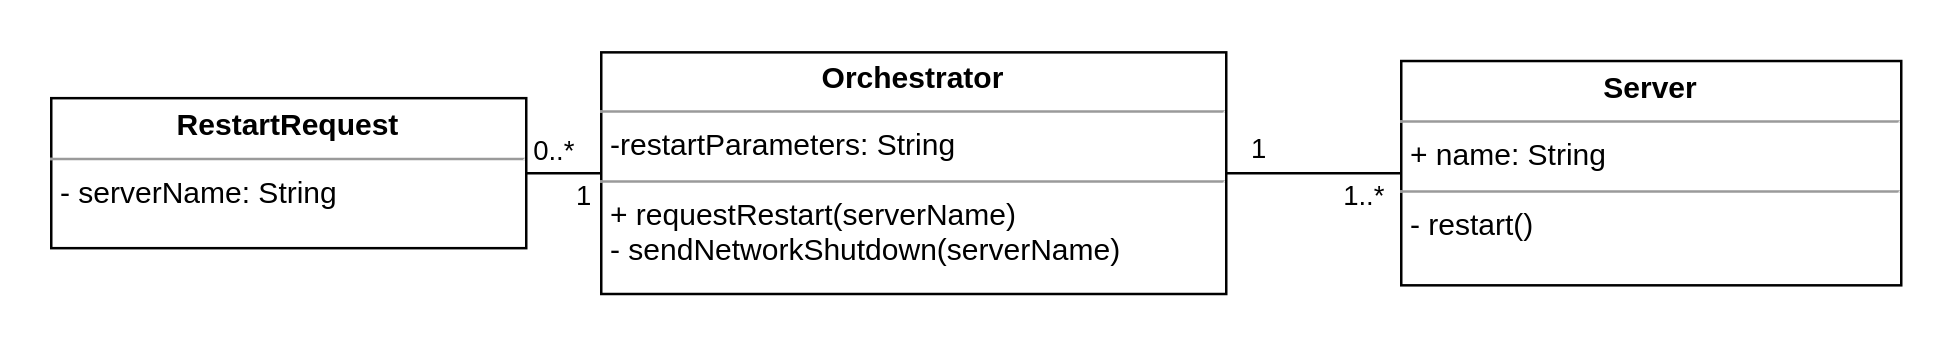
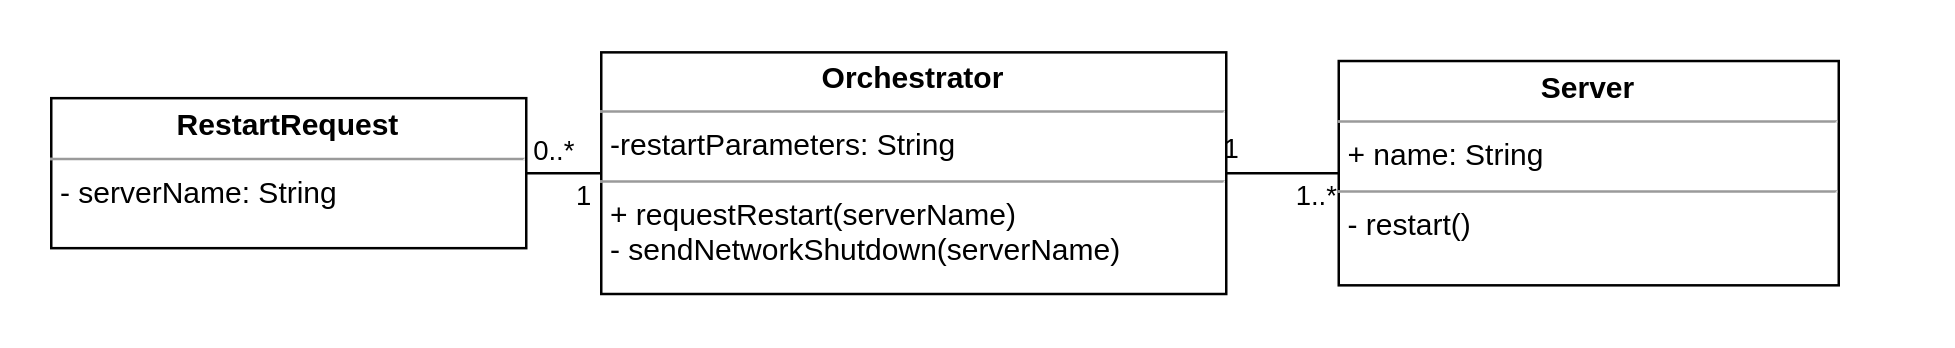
  <mxCell id="0" />
  <mxCell id="1" parent="0" />
  <mxCell id="2" style="edgeStyle=orthogonalEdgeStyle;rounded=0;orthogonalLoop=1;jettySize=auto;html=1;entryX=0;entryY=0.5;entryDx=0;entryDy=0;endArrow=none;endFill=0;" parent="1" source="5" target="6" edge="1"><mxGeometry relative="1" as="geometry" /></mxCell>
  <mxCell id="3" value="1" style="edgeLabel;html=1;align=center;verticalAlign=middle;resizable=0;points=[];" parent="2" vertex="1" connectable="0"><mxGeometry x="-0.102" y="-2" relative="1" as="geometry"><mxPoint x="-19" y="-12" as="offset" /></mxGeometry></mxCell>
  <mxCell id="4" value="1..*" style="edgeLabel;html=1;align=center;verticalAlign=middle;resizable=0;points=[];" parent="2" vertex="1" connectable="0"><mxGeometry x="0.534" y="-1" relative="1" as="geometry"><mxPoint y="8" as="offset" /></mxGeometry></mxCell>
  <mxCell id="5" value="&lt;p style=&quot;margin:0px;margin-top:4px;text-align:center;&quot;&gt;&lt;b&gt;Orchestrator&lt;/b&gt;&lt;/p&gt;&lt;hr size=&quot;1&quot;&gt;&lt;p style=&quot;margin:0px;margin-left:4px;&quot;&gt;-restartParameters: String&lt;/p&gt;&lt;hr size=&quot;1&quot;&gt;&lt;p style=&quot;margin:0px;margin-left:4px;&quot;&gt;+ requestRestart(serverName)&lt;/p&gt;&lt;p style=&quot;margin:0px;margin-left:4px;&quot;&gt;- sendNetworkShutdown(serverName)&lt;/p&gt;&lt;p style=&quot;margin:0px;margin-left:4px;&quot;&gt;&lt;br&gt;&lt;/p&gt;" style="verticalAlign=top;align=left;overflow=fill;fontSize=12;fontFamily=Helvetica;html=1;rounded=0;shadow=0;comic=0;labelBackgroundColor=none;strokeWidth=1" parent="1" vertex="1"><mxGeometry x="240" y="20.34" width="250" height="96.66" as="geometry" /></mxCell>
- <mxCell id="6" value="&lt;p style=&quot;margin:0px;margin-top:4px;text-align:center;&quot;&gt;&lt;b&gt;Server&lt;/b&gt;&lt;/p&gt;&lt;hr size=&quot;1&quot;&gt;&lt;p style=&quot;margin:0px;margin-left:4px;&quot;&gt;+ name: String&lt;/p&gt;&lt;hr size=&quot;1&quot;&gt;&lt;p style=&quot;margin:0px;margin-left:4px;&quot;&gt;- restart()&lt;/p&gt;" style="verticalAlign=top;align=left;overflow=fill;fontSize=12;fontFamily=Helvetica;html=1;rounded=0;shadow=0;comic=0;labelBackgroundColor=none;strokeWidth=1" parent="1" vertex="1"><mxGeometry x="560" y="23.81" width="200" height="89.72" as="geometry" /></mxCell>
+ <mxCell id="6" value="&lt;p style=&quot;margin:0px;margin-top:4px;text-align:center;&quot;&gt;&lt;b&gt;Server&lt;/b&gt;&lt;/p&gt;&lt;hr size=&quot;1&quot;&gt;&lt;p style=&quot;margin:0px;margin-left:4px;&quot;&gt;+ name: String&lt;/p&gt;&lt;hr size=&quot;1&quot;&gt;&lt;p style=&quot;margin:0px;margin-left:4px;&quot;&gt;- restart()&lt;/p&gt;" style="verticalAlign=top;align=left;overflow=fill;fontSize=12;fontFamily=Helvetica;html=1;rounded=0;shadow=0;comic=0;labelBackgroundColor=none;strokeWidth=1" parent="1" vertex="1"><mxGeometry x="535" y="23.81" width="200" height="89.72" as="geometry" /></mxCell>
  <mxCell id="7" style="edgeStyle=orthogonalEdgeStyle;rounded=0;orthogonalLoop=1;jettySize=auto;html=1;entryX=0;entryY=0.5;entryDx=0;entryDy=0;endArrow=none;endFill=0;" edge="1" parent="1" source="10" target="5"><mxGeometry relative="1" as="geometry" /></mxCell>
  <mxCell id="8" value="0..*" style="edgeLabel;html=1;align=center;verticalAlign=middle;resizable=0;points=[];" vertex="1" connectable="0" parent="7"><mxGeometry x="-0.36" relative="1" as="geometry"><mxPoint x="-6" y="-9" as="offset" /></mxGeometry></mxCell>
  <mxCell id="9" value="1" style="edgeLabel;html=1;align=center;verticalAlign=middle;resizable=0;points=[];" vertex="1" connectable="0" parent="7"><mxGeometry x="0.28" y="-1" relative="1" as="geometry"><mxPoint x="10" y="8" as="offset" /></mxGeometry></mxCell>
  <mxCell id="10" value="&lt;p style=&quot;margin:0px;margin-top:4px;text-align:center;&quot;&gt;&lt;b style=&quot;&quot;&gt;RestartRequest&lt;/b&gt;&lt;/p&gt;&lt;hr size=&quot;1&quot;&gt;&lt;p style=&quot;margin:0px;margin-left:4px;&quot;&gt;- serverName: String&lt;/p&gt;&lt;p style=&quot;margin:0px;margin-left:4px;&quot;&gt;&lt;br&gt;&lt;/p&gt;" style="verticalAlign=top;align=left;overflow=fill;fontSize=12;fontFamily=Helvetica;html=1;rounded=0;shadow=0;comic=0;labelBackgroundColor=none;strokeWidth=1" vertex="1" parent="1"><mxGeometry x="20" y="38.67" width="190" height="60" as="geometry" /></mxCell>
